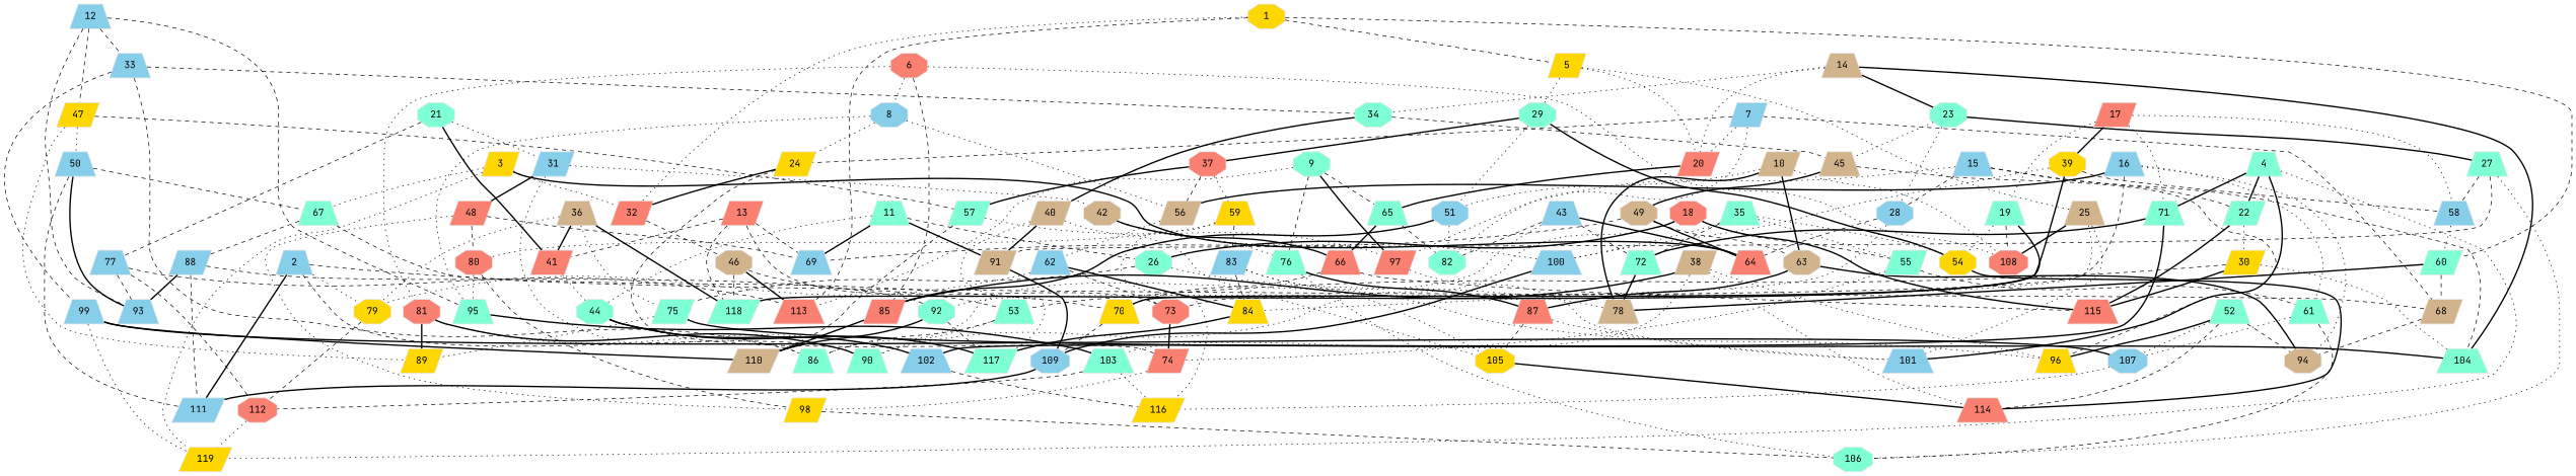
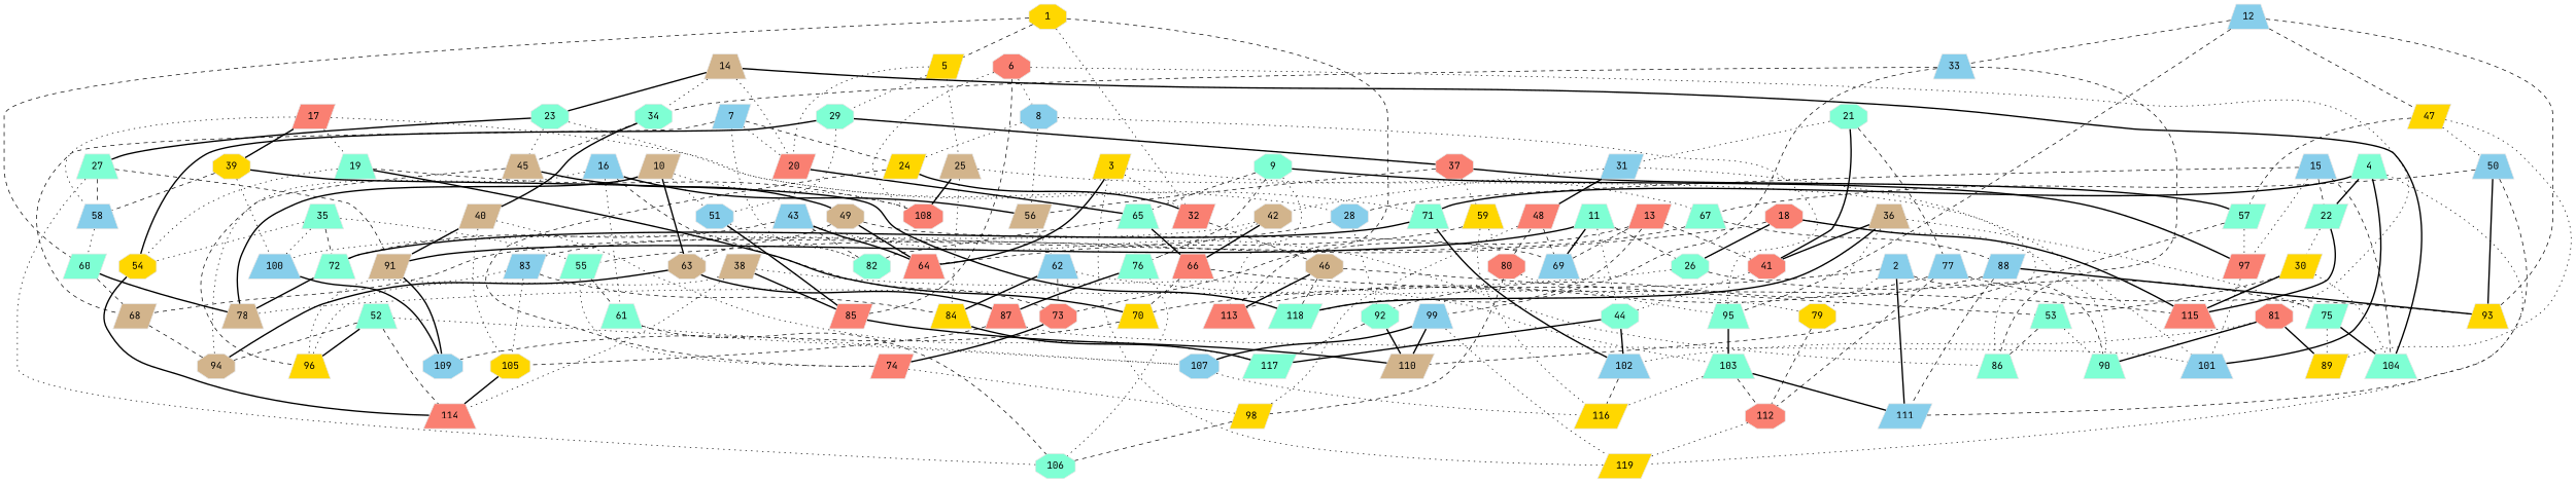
  graph {
    fontname="JetBrains Mono"
    node [color=gray90 fillcolor=aquamarine fontname="JetBrains Mono" shape=trapezium style=filled]
    edge [fontname="JetBrains Mono" style=dotted]
    1 [fillcolor=gold shape=octagon]
    5 [fillcolor=gold shape=parallelogram]
    32 [fillcolor=salmon shape=parallelogram]
    60 [shape=parallelogram]
    113 [fillcolor=salmon]
    20 [fillcolor=salmon shape=parallelogram]
    25 [fillcolor=tan]
    29 [shape=octagon]
    46 [fillcolor=tan shape=octagon]
    68 [fillcolor=tan shape=parallelogram]
    78 [fillcolor=tan]
    2 [fillcolor=skyblue]
    70 [fillcolor=gold]
    79 [fillcolor=gold shape=octagon]
    90
    111 [fillcolor=skyblue shape=parallelogram]
    109 [fillcolor=skyblue shape=octagon]
    112 [fillcolor=salmon shape=octagon]
    3 [fillcolor=gold shape=parallelogram]
    64 [fillcolor=salmon]
    67
    119 [fillcolor=gold shape=parallelogram]
    88 [fillcolor=skyblue shape=parallelogram]
    4
    22 [shape=parallelogram]
    71
    101 [fillcolor=skyblue]
    115 [fillcolor=salmon]
    30 [fillcolor=gold shape=parallelogram]
    72
    102 [fillcolor=skyblue]
    65
    108 [fillcolor=salmon shape=octagon]
    84 [fillcolor=gold]
    51 [fillcolor=skyblue shape=octagon]
    54 [fillcolor=gold shape=octagon]
    37 [fillcolor=salmon shape=octagon]
    6 [fillcolor=salmon shape=octagon]
    8 [fillcolor=skyblue shape=octagon]
    81 [fillcolor=salmon shape=octagon]
    85 [fillcolor=salmon shape=parallelogram]
    24 [fillcolor=gold shape=parallelogram]
    56 [fillcolor=tan shape=parallelogram]
    95
    89 [fillcolor=gold shape=parallelogram]
    110 [fillcolor=tan shape=parallelogram]
    7 [fillcolor=skyblue shape=parallelogram]
    82 [shape=octagon]
    74 [fillcolor=salmon shape=parallelogram]
    94 [fillcolor=tan shape=octagon]
    62 [fillcolor=skyblue]
    103
    9 [shape=octagon]
    76
    97 [fillcolor=salmon shape=parallelogram]
    66 [fillcolor=salmon]
    106 [shape=octagon]
    87 [fillcolor=salmon]
    10 [fillcolor=tan shape=parallelogram]
    63 [fillcolor=tan shape=octagon]
    26 [shape=octagon]
    11
    44 [shape=octagon]
    69 [fillcolor=skyblue]
    91 [fillcolor=tan shape=parallelogram]
    75 [shape=parallelogram]
    117 [shape=parallelogram]
    12 [fillcolor=skyblue]
    33 [fillcolor=skyblue]
    47 [fillcolor=gold shape=parallelogram]
-   93 [fillcolor=skyblue]
+   93 [fillcolor=gold]
    34 [shape=octagon]
    86
    99 [fillcolor=skyblue]
    57 [shape=parallelogram]
    50 [fillcolor=skyblue]
    13 [fillcolor=salmon shape=parallelogram]
-   41 [fillcolor=salmon shape=parallelogram]
+   41 [fillcolor=salmon shape=octagon]
    73 [fillcolor=salmon shape=octagon]
    118 [shape=parallelogram]
    14 [fillcolor=tan]
    23 [shape=octagon]
    104
    28 [fillcolor=skyblue shape=octagon]
    27
    45 [fillcolor=tan]
    40 [fillcolor=tan shape=parallelogram]
    15 [fillcolor=skyblue]
    92 [shape=octagon]
    16 [fillcolor=skyblue]
    61
    107 [fillcolor=skyblue shape=octagon]
    17 [fillcolor=salmon shape=parallelogram]
    19
    39 [fillcolor=gold shape=octagon]
    58 [fillcolor=skyblue]
    100 [fillcolor=skyblue]
    18 [fillcolor=salmon shape=octagon]
    55 [shape=parallelogram]
    114 [fillcolor=salmon]
    21 [shape=octagon]
    31 [fillcolor=skyblue shape=parallelogram]
    77 [fillcolor=skyblue]
    42 [fillcolor=tan shape=octagon]
    48 [fillcolor=salmon shape=parallelogram]
    53
    96 [fillcolor=gold]
    49 [fillcolor=tan shape=octagon]
    98 [fillcolor=gold shape=parallelogram]
    59 [fillcolor=gold]
    80 [fillcolor=salmon shape=octagon]
    105 [fillcolor=gold shape=octagon]
    35
    36 [fillcolor=tan]
    83 [fillcolor=skyblue shape=parallelogram]
    116 [fillcolor=gold shape=parallelogram]
    38 [fillcolor=tan shape=parallelogram]
    43 [fillcolor=skyblue]
    52
    1 -- 5 [style=dashed]
    1 -- 32
    1 -- 60 [style=dashed]
    1 -- 113 [style=dashed]
    5 -- 20
    5 -- 25
    5 -- 29
    32 -- 46 [style=dashed]
    60 -- 68 [style=dashed]
    60 -- 78 [style=bold]
    20 -- 65 [style=bold]
    25 -- 101
    25 -- 108 [style=bold]
    25 -- 84
    29 -- 51
    29 -- 54 [style=bold]
    29 -- 37 [style=bold]
    46 -- 113 [style=bold]
    46 -- 118 [style=dashed]
    46 -- 53 [style=dashed]
    68 -- 94 [style=dashed]
    2 -- 70 [style=dashed]
    2 -- 79
    2 -- 90 [style=dashed]
    2 -- 111 [style=bold]
    70 -- 109 [style=dashed]
    79 -- 112 [style=dashed]
-   109 -- 111 [style=bold]
+   103 -- 111 [style=bold]
    112 -- 119
    3 -- 32
    3 -- 64 [style=bold]
    3 -- 67
    3 -- 119
    67 -- 68 [style=dashed]
    67 -- 88 [style=dashed]
    88 -- 111 [style=dashed]
    88 -- 93 [style=bold]
    88 -- 92 [style=dashed]
    4 -- 119
    4 -- 22 [style=bold]
    4 -- 71 [style=bold]
    4 -- 101 [style=bold]
    22 -- 115 [style=bold]
    22 -- 30
    71 -- 72 [style=bold]
    71 -- 102 [style=bold]
    30 -- 115 [style=bold]
    30 -- 104
    30 -- 53 [style=dashed]
    72 -- 78 [style=bold]
    102 -- 116 [style=dashed]
    65 -- 82 [style=dashed]
    65 -- 66 [style=bold]
    84 -- 117 [style=bold]
    51 -- 85 [style=bold]
    51 -- 82
    54 -- 114 [style=bold]
    37 -- 56 [style=dashed]
    37 -- 57 [style=bold]
    37 -- 59
    6 -- 108
    6 -- 8
    6 -- 81
    6 -- 85 [style=dashed]
    8 -- 24
    8 -- 56
    8 -- 95
    81 -- 90 [style=bold]
    81 -- 102
    81 -- 89 [style=bold]
    85 -- 110 [style=bold]
    24 -- 32 [style=bold]
    24 -- 74 [style=dashed]
    56 -- 62
    95 -- 103 [style=bold]
    7 -- 20
    7 -- 68 [style=dashed]
    7 -- 24 [style=dashed]
    7 -- 82
    74 -- 98
    62 -- 79
    62 -- 84 [style=bold]
    62 -- 73 [style=dashed]
    103 -- 112 [style=dashed]
    103 -- 116
    9 -- 113
    9 -- 65 [style=dashed]
    9 -- 76 [style=dashed]
    9 -- 97 [style=bold]
    76 -- 106
    76 -- 87 [style=bold]
    97 -- 101
    66 -- 70 [style=dashed]
    66 -- 115 [style=dashed]
    87 -- 101
    87 -- 105 [style=dashed]
    10 -- 78 [style=bold]
    10 -- 108
    10 -- 51
    10 -- 63 [style=bold]
    63 -- 94 [style=bold]
    63 -- 87 [style=bold]
    26 -- 78
    26 -- 75 [style=dashed]
    11 -- 26 [style=dashed]
    11 -- 44
    11 -- 69 [style=bold]
    11 -- 91 [style=bold]
    44 -- 102 [style=bold]
    44 -- 117 [style=bold]
    91 -- 109 [style=bold]
    75 -- 89
    75 -- 104 [style=bold]
    12 -- 95 [style=dashed]
    12 -- 33 [style=dashed]
    12 -- 47 [style=dashed]
    12 -- 93 [style=dashed]
    33 -- 34 [style=dashed]
    33 -- 86 [style=dashed]
    33 -- 99 [style=dashed]
    47 -- 89
    47 -- 57 [style=dashed]
    47 -- 50
    34 -- 45 [style=dashed]
    34 -- 40 [style=bold]
    99 -- 119
    99 -- 110 [style=bold]
    99 -- 107 [style=bold]
    57 -- 110 [style=dashed]
    57 -- 97
    50 -- 111 [style=dashed]
    50 -- 67 [style=dashed]
    50 -- 93 [style=bold]
    13 -- 69 [style=dashed]
    13 -- 41 [style=dashed]
    13 -- 73 [style=dashed]
    13 -- 118 [style=dashed]
    41 -- 44
    73 -- 74 [style=bold]
    14 -- 20
    14 -- 34
    14 -- 23 [style=bold]
    14 -- 104 [style=bold]
    23 -- 28
    23 -- 27 [style=bold]
    23 -- 45
    28 -- 64 [style=dashed]
    28 -- 92
    27 -- 106
    27 -- 91 [style=dashed]
    27 -- 58 [style=dashed]
    45 -- 96 [style=dashed]
    45 -- 49 [style=bold]
    40 -- 91 [style=bold]
    40 -- 117
    40 -- 105
    15 -- 22 [style=dashed]
    15 -- 97
    15 -- 104 [style=dashed]
    15 -- 28 [style=dashed]
    92 -- 110 [style=bold]
    92 -- 117 [style=dashed]
    16 -- 56 [style=bold]
    16 -- 94
    16 -- 73 [style=dashed]
    16 -- 61
    61 -- 106 [style=dashed]
    61 -- 107
    107 -- 116
    17 -- 71
    17 -- 19
    17 -- 39 [style=bold]
    17 -- 58
    19 -- 70 [style=bold]
    19 -- 108 [style=dashed]
    19 -- 54
    39 -- 118 [style=bold]
    39 -- 58 [style=dashed]
    39 -- 100
    58 -- 60
    100 -- 109 [style=bold]
    18 -- 90
    18 -- 115 [style=bold]
    18 -- 26 [style=bold]
    18 -- 55 [style=dashed]
    55 -- 74
    55 -- 61 [style=dashed]
    21 -- 41 [style=bold]
    21 -- 31
    21 -- 77 [style=dashed]
    31 -- 86
    31 -- 42
    31 -- 48 [style=bold]
    77 -- 113 [style=dashed]
    77 -- 112 [style=dashed]
    77 -- 93 [style=dashed]
    42 -- 76
    42 -- 66 [style=bold]
    42 -- 100
    48 -- 69 [style=dashed]
    48 -- 98
    48 -- 80 [style=dashed]
    53 -- 90
    53 -- 86 [style=dashed]
    49 -- 64 [style=bold]
    49 -- 63 [style=dashed]
    49 -- 69 [style=dashed]
    98 -- 106 [style=dashed]
    59 -- 80
    59 -- 83 [style=dashed]
    59 -- 116
    80 -- 95
    80 -- 98 [style=dashed]
    105 -- 114 [style=bold]
    35 -- 72 [style=dashed]
    35 -- 54
    35 -- 100
    35 -- 55
    36 -- 79
    36 -- 75
    36 -- 41 [style=bold]
    36 -- 118 [style=bold]
    83 -- 84 [style=dashed]
    83 -- 96
    83 -- 105
    38 -- 85 [style=bold]
    38 -- 103
    38 -- 114
    38 -- 96
    43 -- 64 [style=bold]
    43 -- 72 [style=dashed]
    43 -- 82 [style=dashed]
    43 -- 86
    52 -- 94 [style=dashed]
    52 -- 107
    52 -- 114 [style=dashed]
    52 -- 96 [style=bold]
  }
